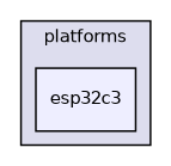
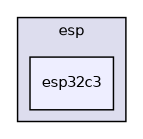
  digraph {
    compound=true
    n1 [fillcolor="#eeeeff" fontname=Helvetica fontsize=10 label=esp32c3 pencolor=black shape=box style=filled]
    subgraph cluster_1 {
      bgcolor="#ddddee"
      fontname=Helvetica
      fontsize=10
-     label=platforms
+     label=esp
      pencolor=black
      n1
    }
  }
